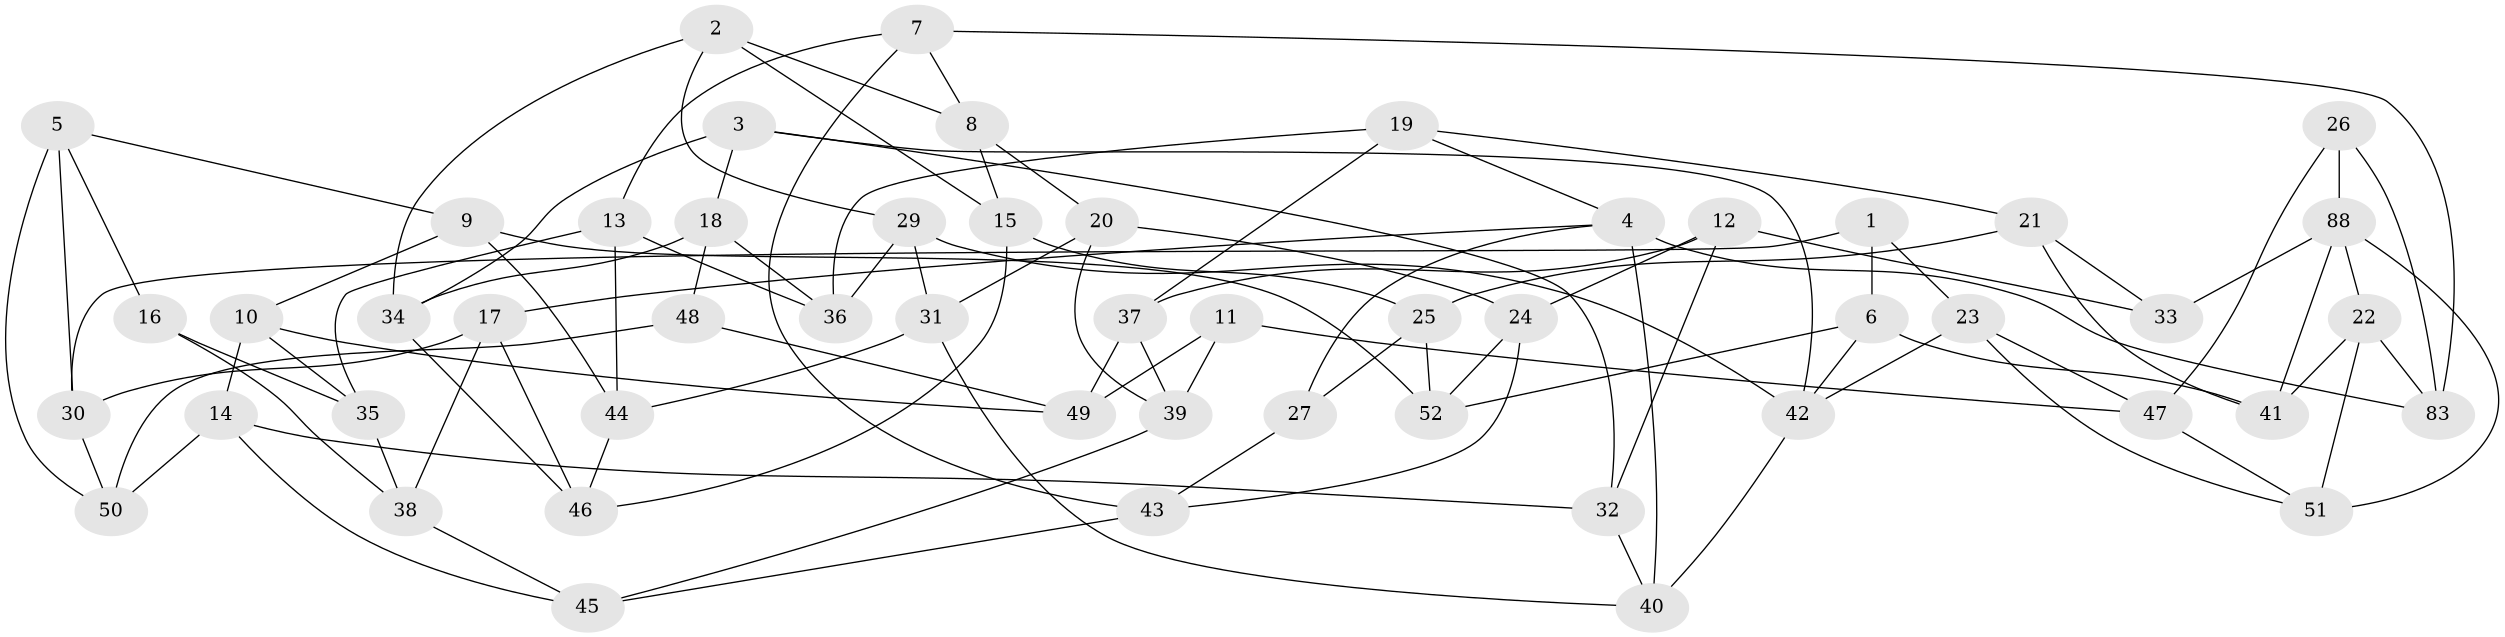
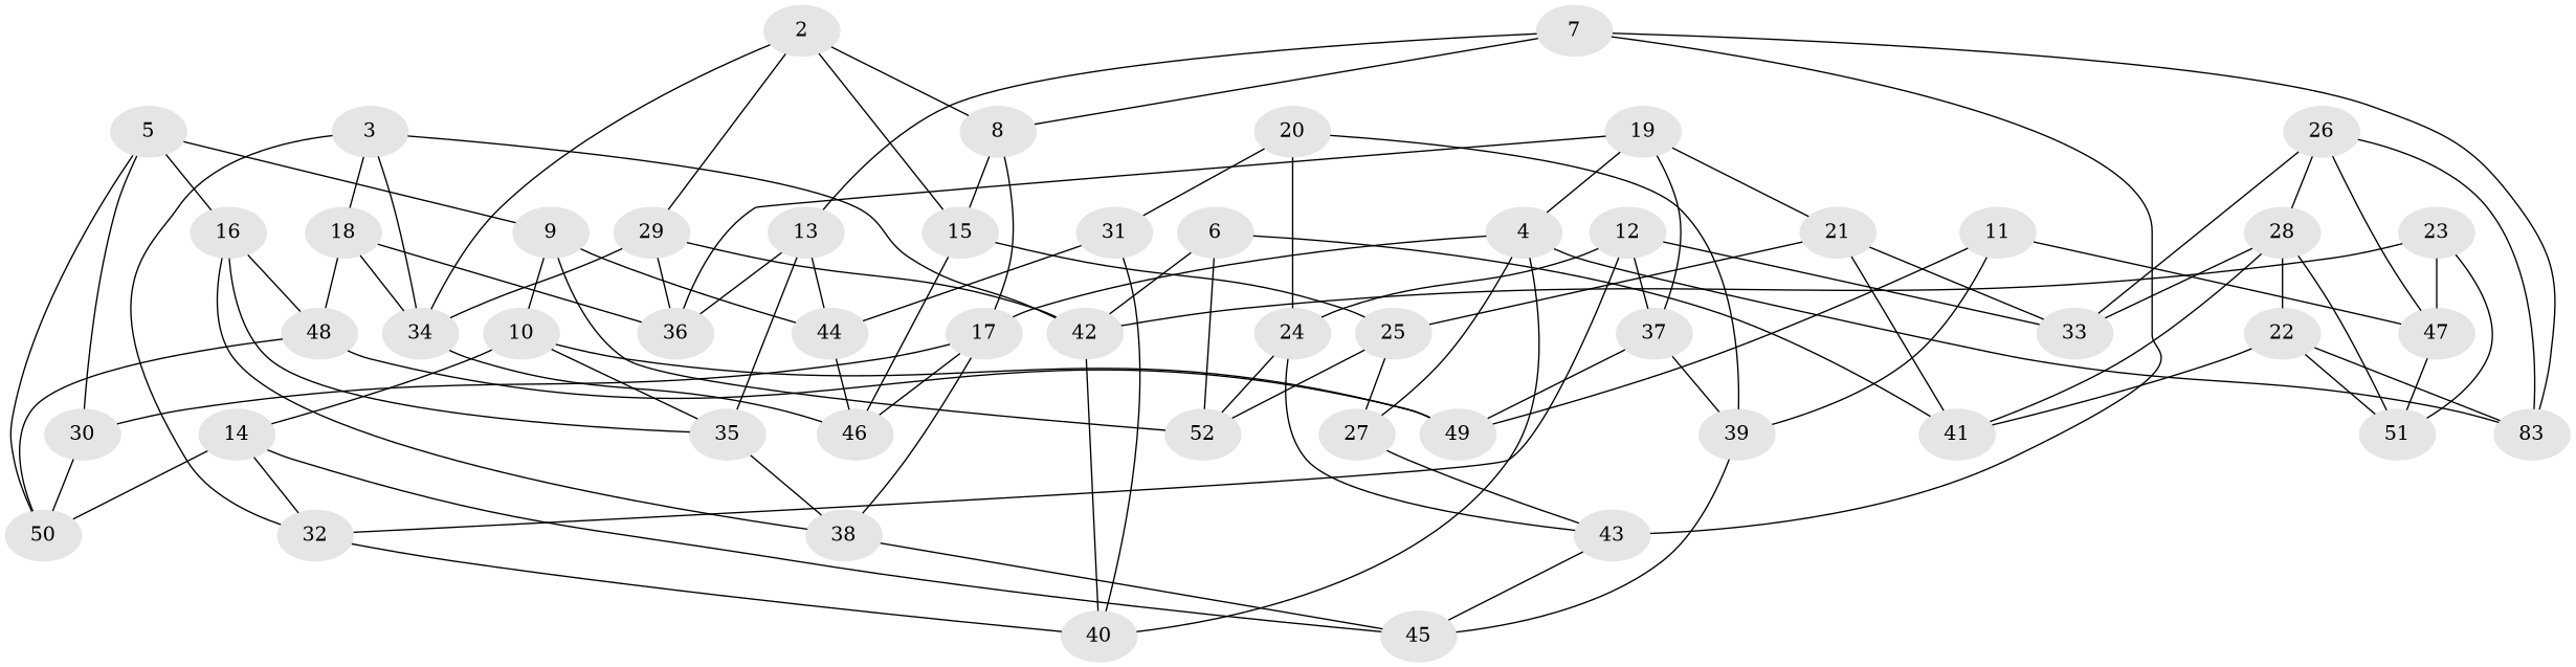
  graph {
    node [color=gray90 style=filled]
-   1
    6
    23
    30
    42
    41
    52
    47
    51
    50
    2
    8
    15
    29
    34
    20
    25
    46
    36
    31
    3
    18
    32
    48
    40
    4
    17
    27
    n29 [label=83]
    38
    43
    5
    9
    16
    10
    44
    35
    7
    13
    45
    39
    24
    14
    49
    11
    22
    12
    33
    37
    19
    21
    26
-   28 [label=88]
-   1 -- 6
-   1 -- 23
-   1 -- 30
+   28
    6 -- 42
    6 -- 41
    6 -- 52
    23 -- 42
    23 -- 47
    23 -- 51
    30 -- 50
    42 -- 40
    47 -- 51
    2 -- 8
    2 -- 15
    2 -- 29
    2 -- 34
    8 -- 15
-   8 -- 20
+   8 -- 17
    15 -- 25
    15 -- 46
    29 -- 42
    29 -- 36
-   29 -- 31
+   29 -- 34
    34 -- 46
    20 -- 31
    20 -- 39
    20 -- 24
    25 -- 52
    25 -- 27
    31 -- 40
    31 -- 44
    3 -- 42
    3 -- 34
    3 -- 18
    3 -- 32
    18 -- 34
    18 -- 36
    18 -- 48
    32 -- 40
    48 -- 50
    48 -- 49
    4 -- 40
    4 -- 17
    4 -- 27
    4 -- n29
    17 -- 30
    17 -- 46
    17 -- 38
    27 -- 43
    38 -- 45
    43 -- 45
    5 -- 30
    5 -- 50
    5 -- 9
    5 -- 16
    9 -- 52
    9 -- 10
    9 -- 44
+   16 -- 48
    16 -- 38
    16 -- 35
    10 -- 35
    10 -- 14
    10 -- 49
    44 -- 46
    35 -- 38
    7 -- 8
    7 -- n29
    7 -- 43
    7 -- 13
    13 -- 36
    13 -- 44
    13 -- 35
    39 -- 45
    24 -- 52
    24 -- 43
    14 -- 50
    14 -- 32
    14 -- 45
    11 -- 47
    11 -- 39
    11 -- 49
    22 -- 41
    22 -- 51
    22 -- n29
    12 -- 32
    12 -- 24
    12 -- 33
    12 -- 37
    37 -- 39
    37 -- 49
    19 -- 36
    19 -- 4
    19 -- 37
    19 -- 21
    21 -- 41
    21 -- 25
    21 -- 33
    26 -- 47
    26 -- n29
+   26 -- 33
    26 -- 28
    28 -- 41
    28 -- 51
    28 -- 22
    28 -- 33
  }
